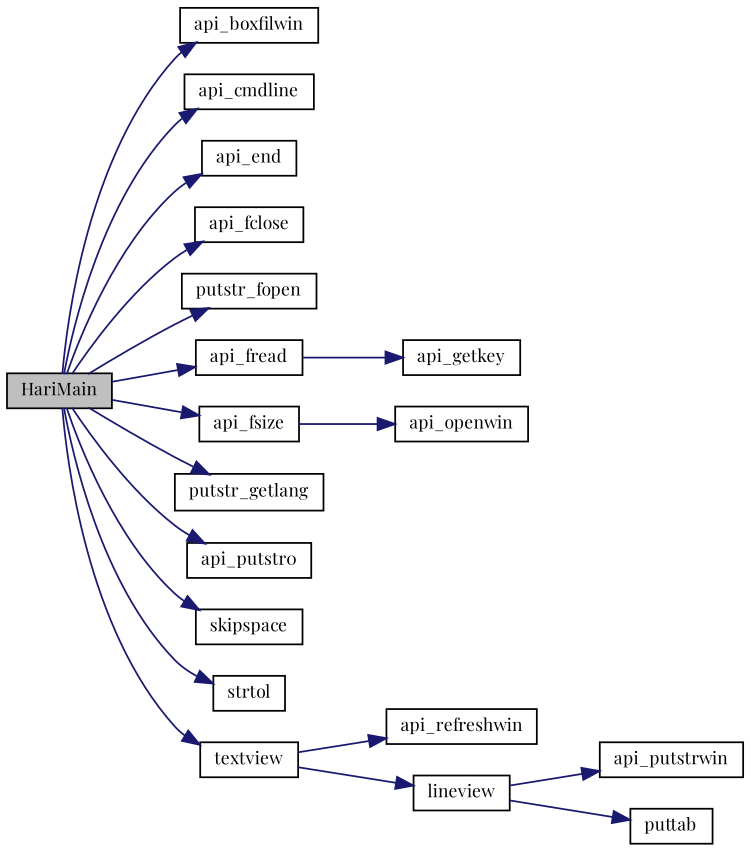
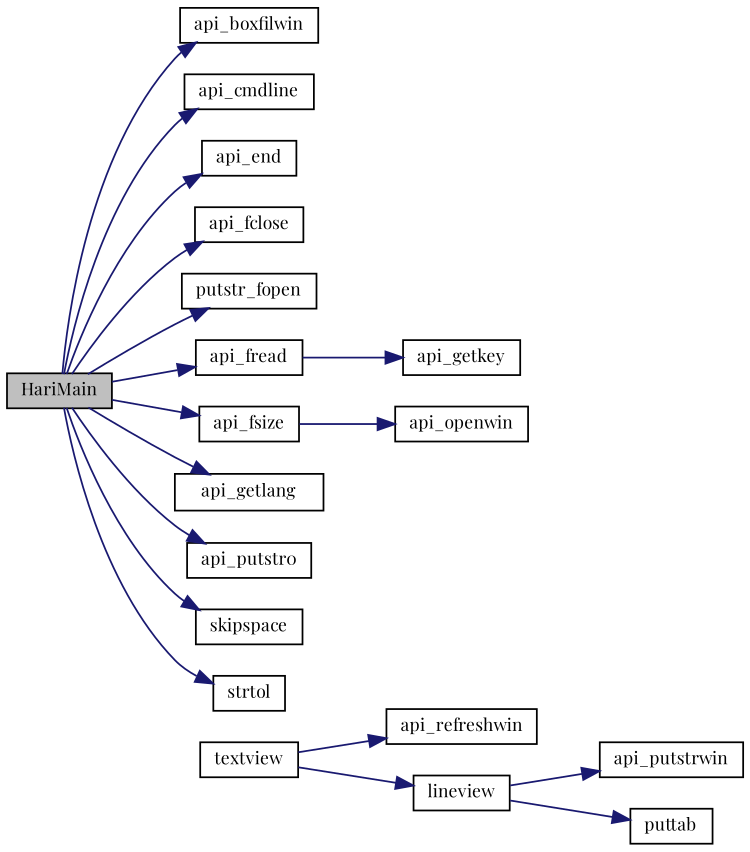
  digraph {
    fontname="Playfair Display"
    rankdir=LR
    node [color=black fillcolor=white fontname="Playfair Display" fontsize=10 shape=record style=filled]
    edge [color=midnightblue fontname="Playfair Display" fontsize=10 labelfontname=Helvetica labelfontsize=10 style=solid]
    n1 [fillcolor=grey75 fontcolor=black height=0.2 label=HariMain width=0.4]
    n2 [height=0.2 label=api_boxfilwin width=0.4]
    n3 [height=0.2 label=api_cmdline width=0.4]
    n4 [height=0.2 label=api_end width=0.4]
    n5 [height=0.2 label=api_fclose width=0.4]
    n6 [height=0.2 label=putstr_fopen width=0.4]
    n7 [height=0.2 label=api_fread width=0.4]
    n8 [height=0.2 label=api_fsize width=0.4]
-   n9 [height=0.2 label=putstr_getlang width=0.4]
+   n9 [height=0.2 label=api_getlang width=0.4]
    n10 [height=0.2 label=api_putstr0 width=0.4]
    n11 [height=0.2 label=skipspace width=0.4]
    n12 [height=0.2 label=strtol width=0.4]
    n13 [height=0.2 label=textview width=0.4]
    n14 [height=0.2 label=api_getkey width=0.4]
    n15 [height=0.2 label=api_openwin width=0.4]
    n16 [height=0.2 label=api_refreshwin width=0.4]
    n17 [height=0.2 label=lineview width=0.4]
    n18 [height=0.2 label=api_putstrwin width=0.4]
    n19 [height=0.2 label=puttab width=0.4]
    n1 -> n2
    n1 -> n3
    n1 -> n4
    n1 -> n5
    n1 -> n6
    n1 -> n7
    n1 -> n8
    n1 -> n9
    n1 -> n10
    n1 -> n11
    n1 -> n12
-   n1 -> n13
    n7 -> n14
    n8 -> n15
    n13 -> n16
    n13 -> n17
    n17 -> n18
    n17 -> n19
  }
